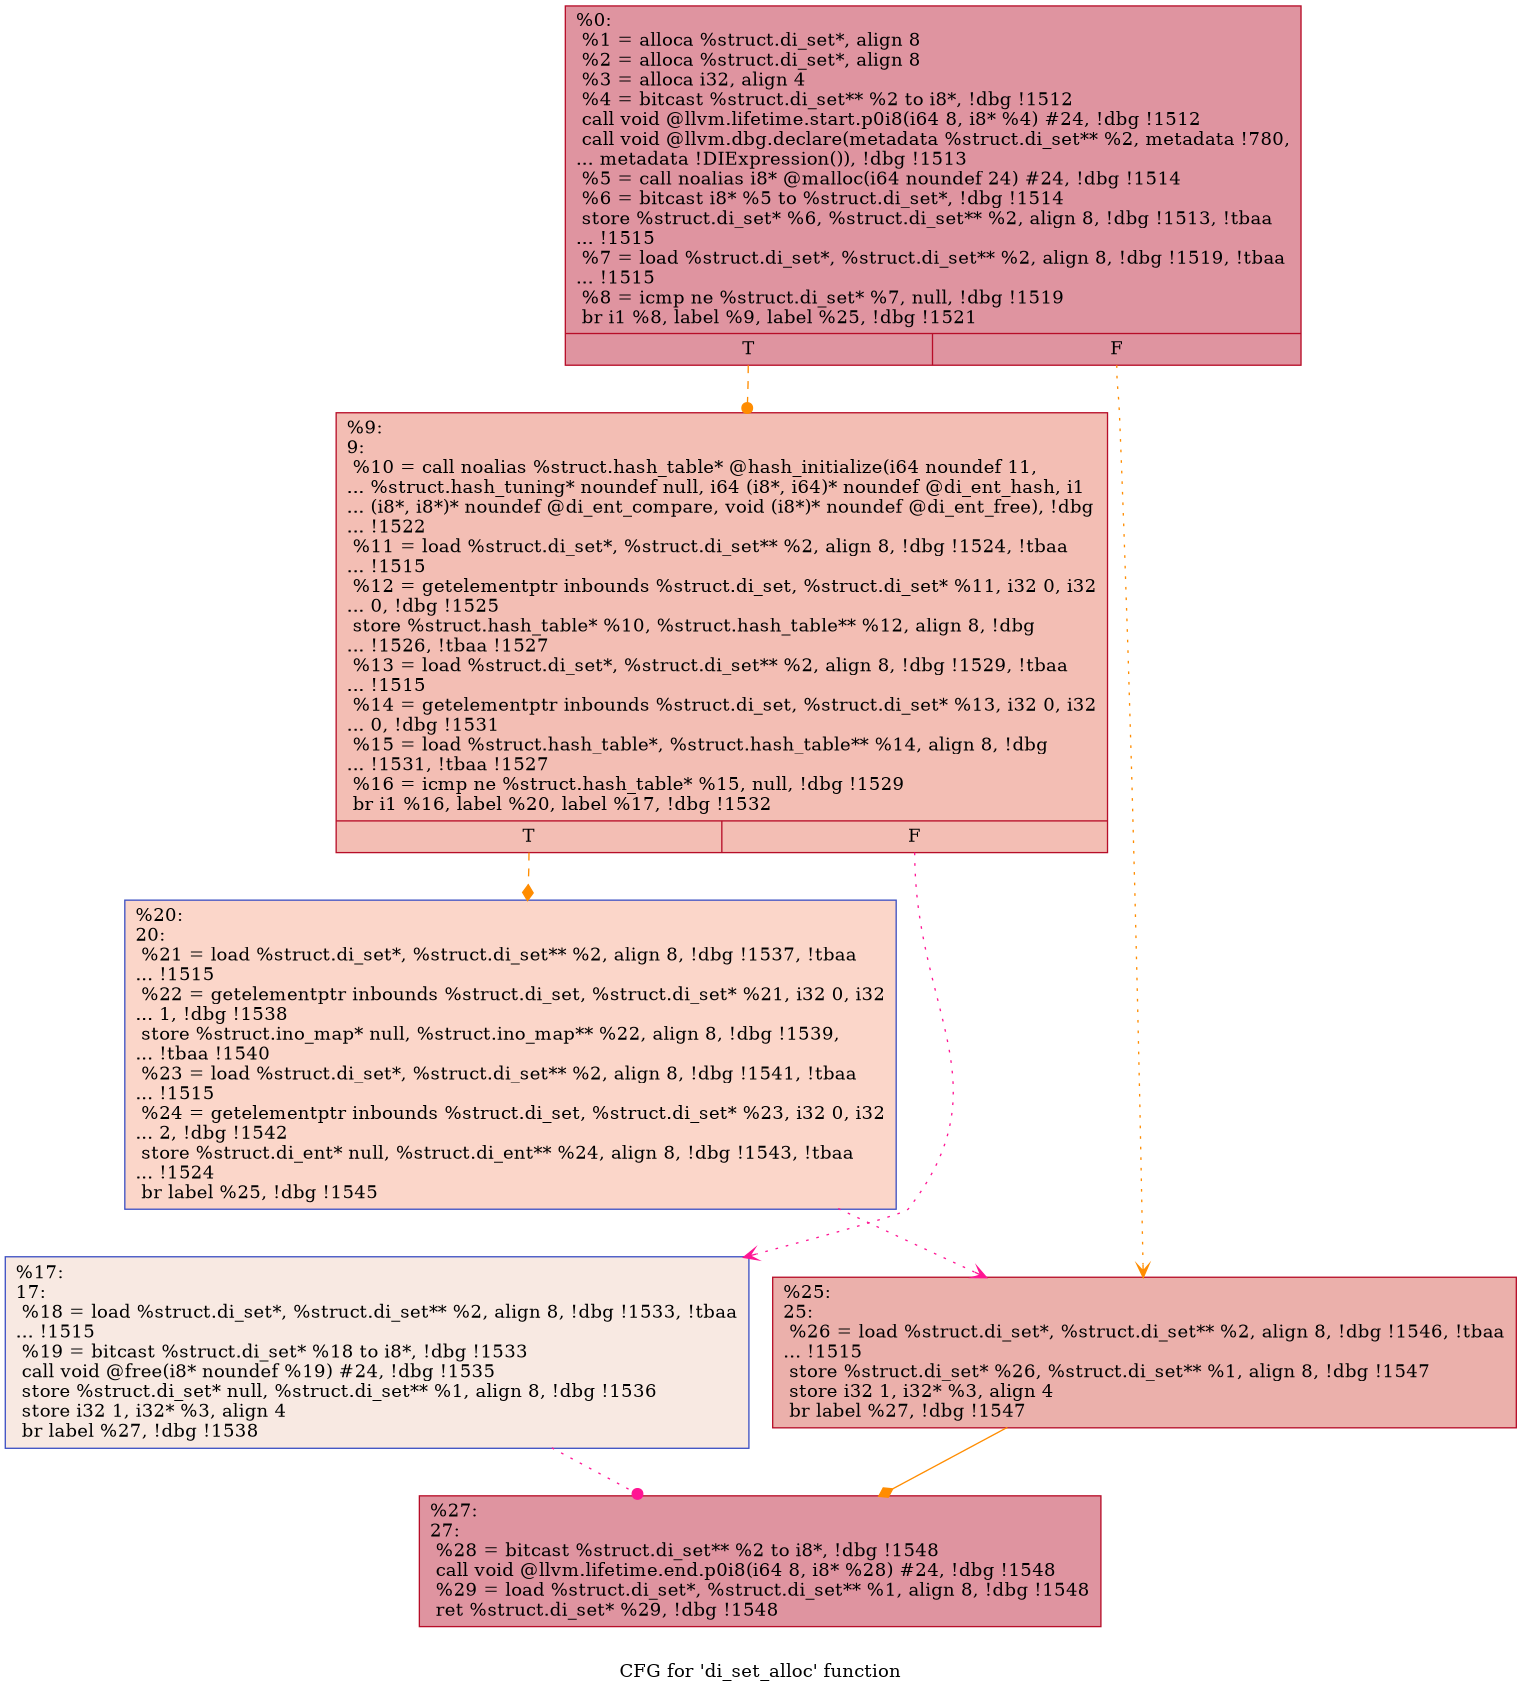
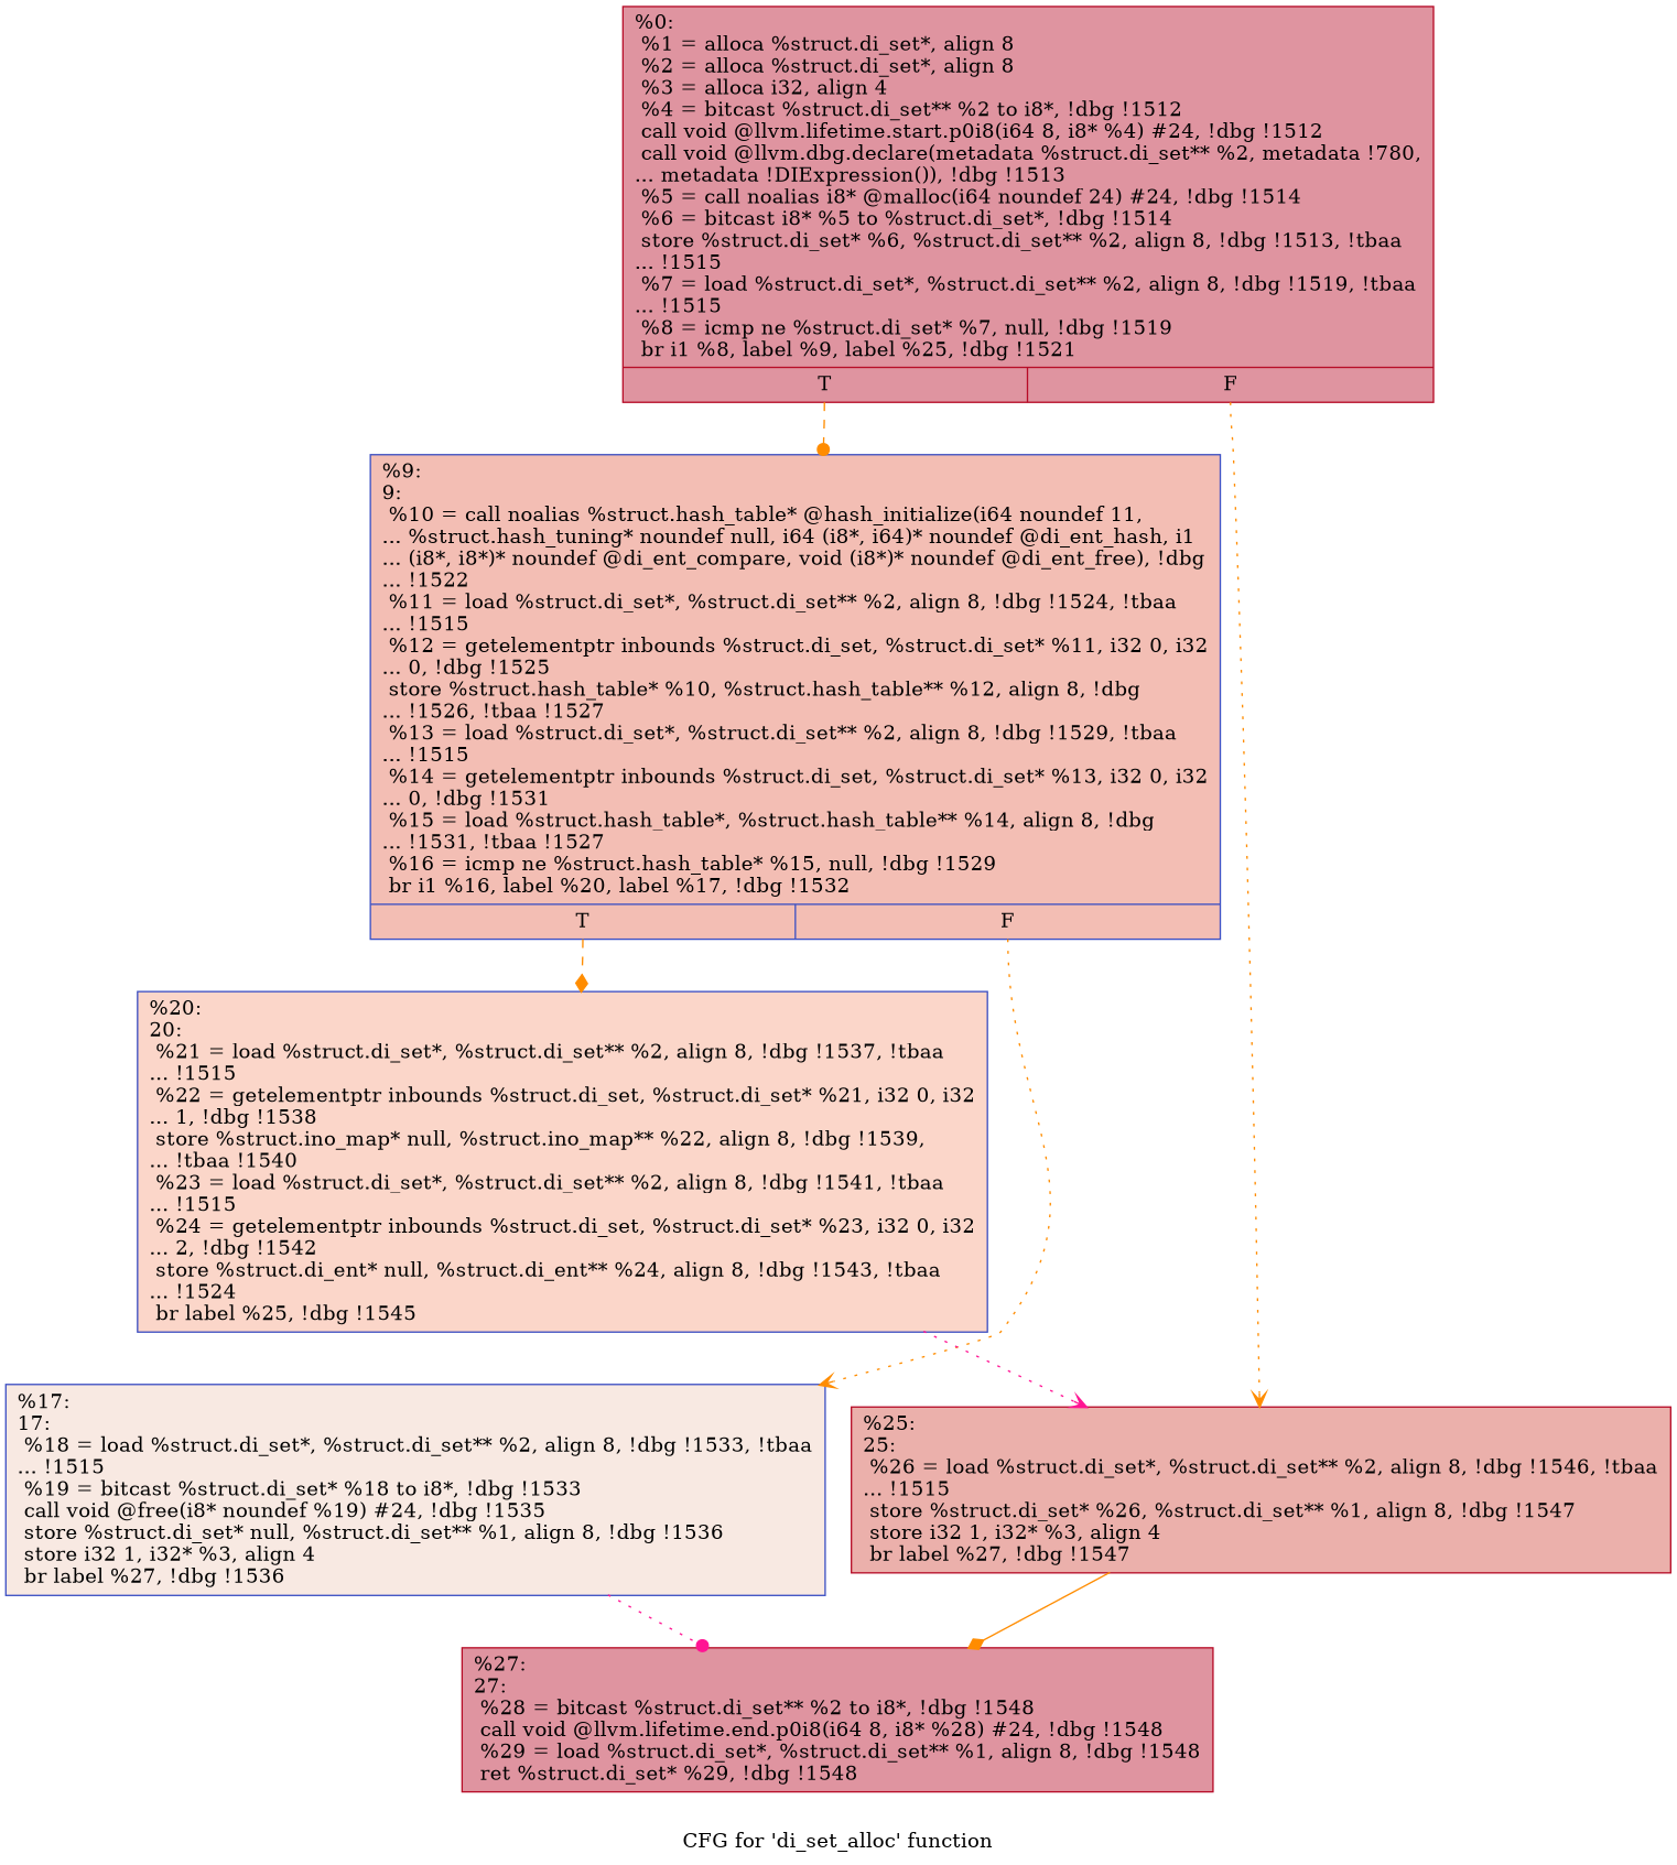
  digraph {
    label="CFG for 'di_set_alloc' function"
    node [color="#b70d28ff" fillcolor="#b70d2870" shape=record style=filled]
    edge [arrowhead=vee color=darkorange style=dotted]
    n1 [label="{%0:\l  %1 = alloca %struct.di_set*, align 8\l  %2 = alloca %struct.di_set*, align 8\l  %3 = alloca i32, align 4\l  %4 = bitcast %struct.di_set** %2 to i8*, !dbg !1512\l  call void @llvm.lifetime.start.p0i8(i64 8, i8* %4) #24, !dbg !1512\l  call void @llvm.dbg.declare(metadata %struct.di_set** %2, metadata !780,\l... metadata !DIExpression()), !dbg !1513\l  %5 = call noalias i8* @malloc(i64 noundef 24) #24, !dbg !1514\l  %6 = bitcast i8* %5 to %struct.di_set*, !dbg !1514\l  store %struct.di_set* %6, %struct.di_set** %2, align 8, !dbg !1513, !tbaa\l... !1515\l  %7 = load %struct.di_set*, %struct.di_set** %2, align 8, !dbg !1519, !tbaa\l... !1515\l  %8 = icmp ne %struct.di_set* %7, null, !dbg !1519\l  br i1 %8, label %9, label %25, !dbg !1521\l|{<s0>T|<s1>F}}"]
-   n2 [fillcolor="#e36c5570" label="{%9:\l9:                                                \l  %10 = call noalias %struct.hash_table* @hash_initialize(i64 noundef 11,\l... %struct.hash_tuning* noundef null, i64 (i8*, i64)* noundef @di_ent_hash, i1\l... (i8*, i8*)* noundef @di_ent_compare, void (i8*)* noundef @di_ent_free), !dbg\l... !1522\l  %11 = load %struct.di_set*, %struct.di_set** %2, align 8, !dbg !1524, !tbaa\l... !1515\l  %12 = getelementptr inbounds %struct.di_set, %struct.di_set* %11, i32 0, i32\l... 0, !dbg !1525\l  store %struct.hash_table* %10, %struct.hash_table** %12, align 8, !dbg\l... !1526, !tbaa !1527\l  %13 = load %struct.di_set*, %struct.di_set** %2, align 8, !dbg !1529, !tbaa\l... !1515\l  %14 = getelementptr inbounds %struct.di_set, %struct.di_set* %13, i32 0, i32\l... 0, !dbg !1531\l  %15 = load %struct.hash_table*, %struct.hash_table** %14, align 8, !dbg\l... !1531, !tbaa !1527\l  %16 = icmp ne %struct.hash_table* %15, null, !dbg !1529\l  br i1 %16, label %20, label %17, !dbg !1532\l|{<s0>T|<s1>F}}"]
+   n2 [color="#3d50c3ff" fillcolor="#e36c5570" label="{%9:\l9:                                                \l  %10 = call noalias %struct.hash_table* @hash_initialize(i64 noundef 11,\l... %struct.hash_tuning* noundef null, i64 (i8*, i64)* noundef @di_ent_hash, i1\l... (i8*, i8*)* noundef @di_ent_compare, void (i8*)* noundef @di_ent_free), !dbg\l... !1522\l  %11 = load %struct.di_set*, %struct.di_set** %2, align 8, !dbg !1524, !tbaa\l... !1515\l  %12 = getelementptr inbounds %struct.di_set, %struct.di_set* %11, i32 0, i32\l... 0, !dbg !1525\l  store %struct.hash_table* %10, %struct.hash_table** %12, align 8, !dbg\l... !1526, !tbaa !1527\l  %13 = load %struct.di_set*, %struct.di_set** %2, align 8, !dbg !1529, !tbaa\l... !1515\l  %14 = getelementptr inbounds %struct.di_set, %struct.di_set* %13, i32 0, i32\l... 0, !dbg !1531\l  %15 = load %struct.hash_table*, %struct.hash_table** %14, align 8, !dbg\l... !1531, !tbaa !1527\l  %16 = icmp ne %struct.hash_table* %15, null, !dbg !1529\l  br i1 %16, label %20, label %17, !dbg !1532\l|{<s0>T|<s1>F}}"]
    n3 [fillcolor="#d24b4070" label="{%25:\l25:                                               \l  %26 = load %struct.di_set*, %struct.di_set** %2, align 8, !dbg !1546, !tbaa\l... !1515\l  store %struct.di_set* %26, %struct.di_set** %1, align 8, !dbg !1547\l  store i32 1, i32* %3, align 4\l  br label %27, !dbg !1547\l}"]
    n4 [color="#3d50c3ff" fillcolor="#f6a38570" label="{%20:\l20:                                               \l  %21 = load %struct.di_set*, %struct.di_set** %2, align 8, !dbg !1537, !tbaa\l... !1515\l  %22 = getelementptr inbounds %struct.di_set, %struct.di_set* %21, i32 0, i32\l... 1, !dbg !1538\l  store %struct.ino_map* null, %struct.ino_map** %22, align 8, !dbg !1539,\l... !tbaa !1540\l  %23 = load %struct.di_set*, %struct.di_set** %2, align 8, !dbg !1541, !tbaa\l... !1515\l  %24 = getelementptr inbounds %struct.di_set, %struct.di_set* %23, i32 0, i32\l... 2, !dbg !1542\l  store %struct.di_ent* null, %struct.di_ent** %24, align 8, !dbg !1543, !tbaa\l... !1524\l  br label %25, !dbg !1545\l}"]
-   n5 [color="#3d50c3ff" fillcolor="#efcebd70" label="{%17:\l17:                                               \l  %18 = load %struct.di_set*, %struct.di_set** %2, align 8, !dbg !1533, !tbaa\l... !1515\l  %19 = bitcast %struct.di_set* %18 to i8*, !dbg !1533\l  call void @free(i8* noundef %19) #24, !dbg !1535\l  store %struct.di_set* null, %struct.di_set** %1, align 8, !dbg !1536\l  store i32 1, i32* %3, align 4\l  br label %27, !dbg !1538\l}"]
+   n5 [color="#3d50c3ff" fillcolor="#efcebd70" label="{%17:\l17:                                               \l  %18 = load %struct.di_set*, %struct.di_set** %2, align 8, !dbg !1533, !tbaa\l... !1515\l  %19 = bitcast %struct.di_set* %18 to i8*, !dbg !1533\l  call void @free(i8* noundef %19) #24, !dbg !1535\l  store %struct.di_set* null, %struct.di_set** %1, align 8, !dbg !1536\l  store i32 1, i32* %3, align 4\l  br label %27, !dbg !1536\l}"]
    n6 [label="{%27:\l27:                                               \l  %28 = bitcast %struct.di_set** %2 to i8*, !dbg !1548\l  call void @llvm.lifetime.end.p0i8(i64 8, i8* %28) #24, !dbg !1548\l  %29 = load %struct.di_set*, %struct.di_set** %1, align 8, !dbg !1548\l  ret %struct.di_set* %29, !dbg !1548\l}"]
    n1 -> n2 [arrowhead=dot style=dashed tailport=s0]
    n1 -> n3 [tailport=s1]
    n2 -> n4 [arrowhead=diamond style=dashed tailport=s0]
-   n2 -> n5 [color=deeppink tailport=s1]
+   n2 -> n5 [tailport=s1]
    n3 -> n6 [arrowhead=diamond style=solid]
    n4 -> n3 [color=deeppink]
    n5 -> n6 [arrowhead=dot color=deeppink]
  }
